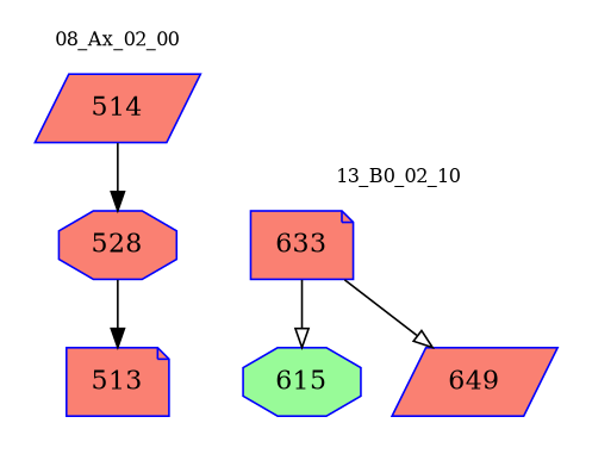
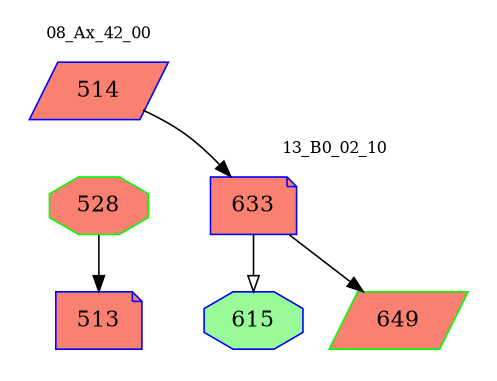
  digraph {
    node [color=blue fillcolor=salmon shape=parallelogram style=filled]
    edge [arrowhead=normal color=black]
    n1 [label=514]
    n2 [label=513 shape=note]
-   n3 [label=528 shape=octagon]
+   n3 [color=green label=528 shape=octagon]
    n4 [label=633 shape=note]
    n5 [fillcolor=palegreen label=615 shape=octagon]
-   n6 [label=649]
+   n6 [color=green label=649]
    subgraph cluster_1 {
      color=white
      fontsize=10
-     label="08_Ax_02_00"
+     label="08_Ax_42_00"
      n1
      n2
      n3
    }
    subgraph cluster_2 {
      color=white
      fontsize=10
      label="13_B0_02_10"
      n4
      n5
      n6
    }
-   n1 -> n3
+   n1 -> n4
    n3 -> n2
    n4 -> n5 [arrowhead=onormal]
-   n4 -> n6 [arrowhead=onormal]
+   n4 -> n6
  }
